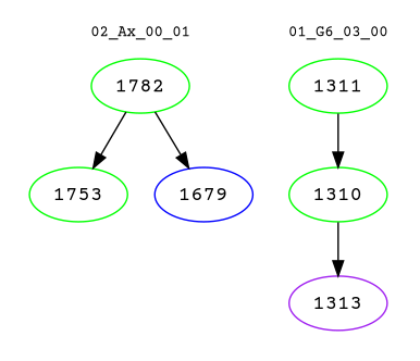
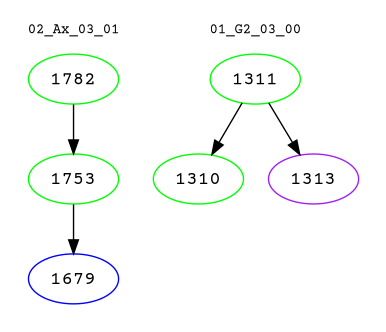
  digraph {
    fontname="Courier Prime"
    node [color=green fontname="Courier Prime"]
    edge [color=black fontname="Courier Prime"]
    n1 [label=1753]
    n2 [color=blue label=1679]
    n3 [label=1782]
    n4 [label=1311]
    n5 [label=1310]
    n6 [color=purple label=1313]
    subgraph cluster_1 {
      color=white
      fontsize=10
-     label="02_Ax_00_01"
+     label="02_Ax_03_01"
      n1
      n2
      n3
    }
    subgraph cluster_2 {
      color=white
      fontsize=10
-     label="01_G6_03_00"
+     label="01_G2_03_00"
      n4
      n5
      n6
    }
-   n3 -> n2
+   n1 -> n2
    n3 -> n1
    n4 -> n5
-   n5 -> n6
+   n4 -> n6
  }
